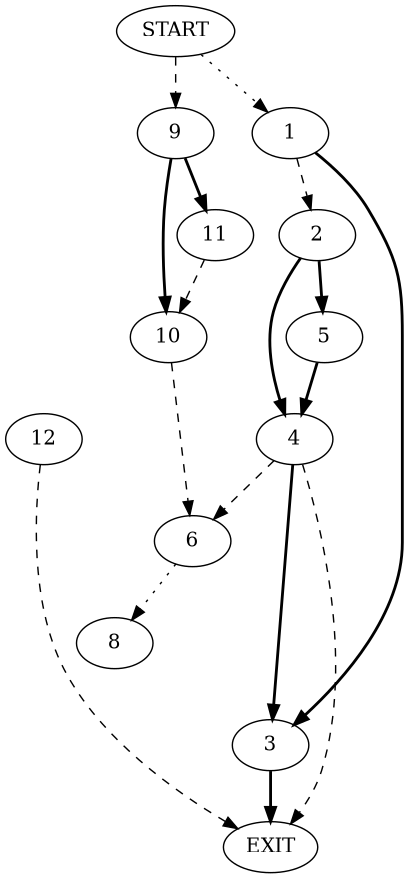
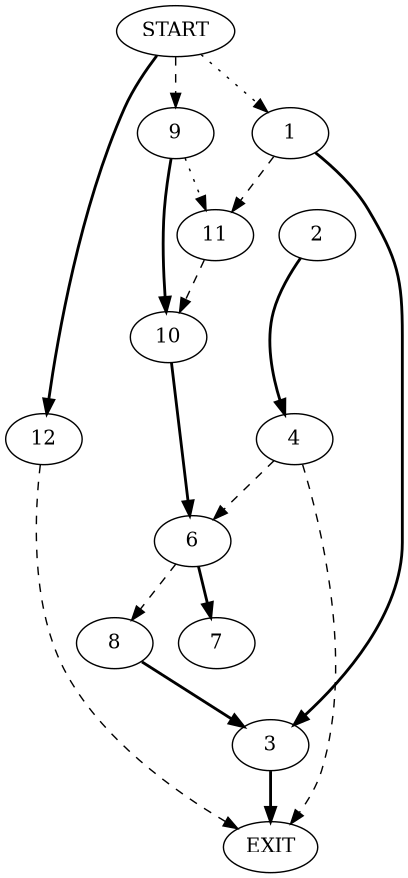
  digraph {
    edge [style=bold]
    n1 [label=START]
    1
    9
    12
    2
    3
    10
    11
    n9 [label=EXIT]
    4
-   5
    6
+   7
    8
    n1 -> 1 [style=dotted]
    n1 -> 9 [style=dashed]
-   1 -> 2 [style=dashed]
+   n1 -> 12
+   1 -> 11 [style=dashed]
    1 -> 3
    9 -> 10
-   9 -> 11
+   9 -> 11 [style=dotted]
    12 -> n9 [style=dashed]
    2 -> 4
-   2 -> 5
    3 -> n9
-   10 -> 6 [style=dashed]
+   10 -> 6
    11 -> 10 [style=dashed]
    4 -> n9 [style=dashed]
    4 -> 6 [style=dashed]
-   5 -> 4
-   6 -> 8 [style=dotted]
-   4 -> 3
+   6 -> 7
+   6 -> 8 [style=dashed]
+   8 -> 3
  }
